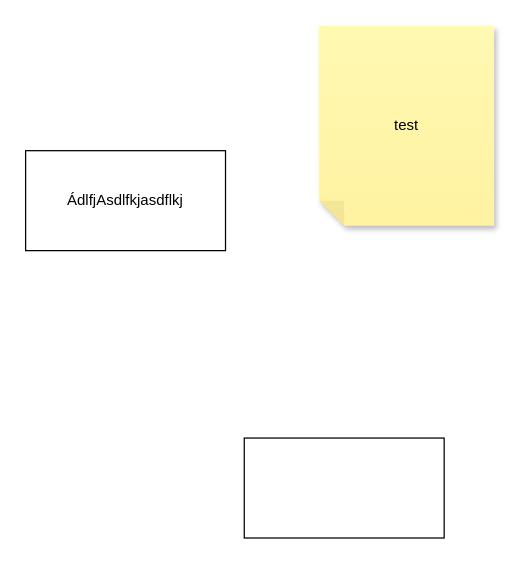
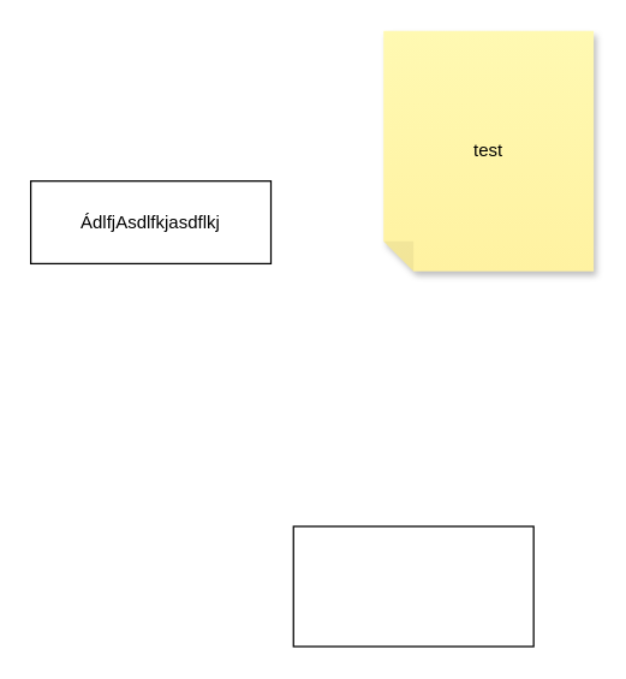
  <mxCell id="0" />
  <mxCell id="1" parent="0" />
- <mxCell id="2" value="ÁdlfjAsdlfkjasdflkj" style="rounded=0;whiteSpace=wrap;html=1;" parent="1" vertex="1"><mxGeometry x="20" y="120" width="160" height="80" as="geometry" /></mxCell>
+ <mxCell id="2" value="ÁdlfjAsdlfkjasdflkj" style="rounded=0;whiteSpace=wrap;html=1;" parent="1" vertex="1"><mxGeometry x="20" y="120" width="160" height="55" as="geometry" /></mxCell>
  <mxCell id="3" value="" style="rounded=0;whiteSpace=wrap;html=1;" parent="1" vertex="1"><mxGeometry x="195" y="350" width="160" height="80" as="geometry" /></mxCell>
  <mxCell id="4" value="test" style="shape=note;whiteSpace=wrap;html=1;backgroundOutline=1;fontColor=#000000;darkOpacity=0.05;fillColor=#FFF9B2;strokeColor=none;fillStyle=solid;direction=west;gradientDirection=north;gradientColor=#FFF2A1;shadow=1;size=20;pointerEvents=1;" parent="1" vertex="1"><mxGeometry x="255" y="20" width="140" height="160" as="geometry" /></mxCell>
